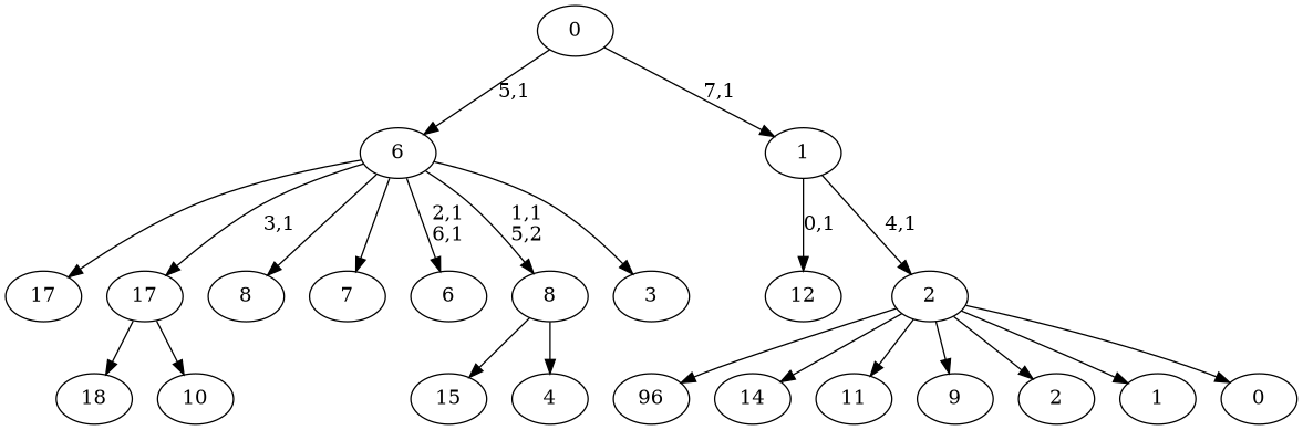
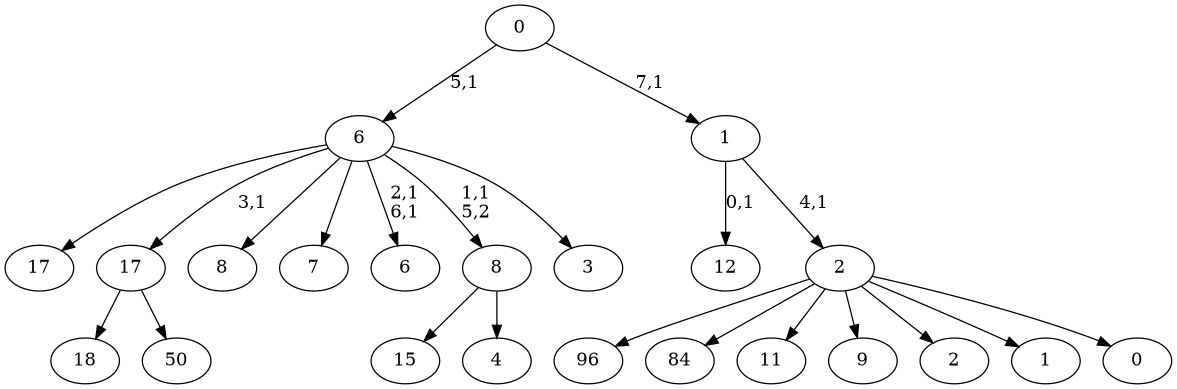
  digraph {
    n1 [label=18]
    n2 [label=17]
    n3 [label=96]
    n4 [label=15]
-   n5 [label=14]
+   n5 [label=84]
    n6 [label=12]
    n7 [label=11]
-   n8 [label=10]
+   n8 [label=50]
    17
    n10 [label=9]
    n11 [label=8]
    n12 [label=7]
    n13 [label=6]
    n14 [label=4]
    8
    n16 [label=3]
    6
    n18 [label=2]
    n19 [label=1]
    n20 [label=0]
    2
    1
    0
    17 -> n1
    17 -> n8
    8 -> n4
    8 -> n14
    6 -> n2
    6 -> 17 [label="3,1"]
    6 -> n11
    6 -> n12
    6 -> n13 [label="2,1\n6,1"]
    6 -> 8 [label="1,1\n5,2"]
    6 -> n16
    2 -> n3
    2 -> n5
    2 -> n7
    2 -> n10
    2 -> n18
    2 -> n19
    2 -> n20
    1 -> n6 [label="0,1"]
    1 -> 2 [label="4,1"]
    0 -> 6 [label="5,1"]
    0 -> 1 [label="7,1"]
  }
